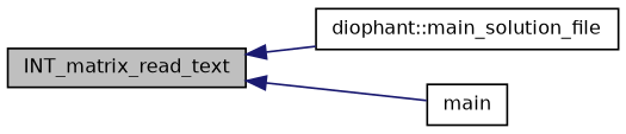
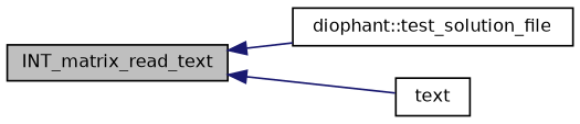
  digraph {
    rankdir=LR
    node [color=black fillcolor=white fontname=Helvetica fontsize=10 shape=record style=filled]
    edge [color=midnightblue dir=back fontname=Helvetica fontsize=10 labelfontname=Helvetica labelfontsize=10 style=solid]
    n1 [fillcolor=grey75 fontcolor=black height=0.2 label=INT_matrix_read_text width=0.4]
-   n2 [height=0.2 label="diophant::main_solution_file" width=0.4]
-   n3 [height=0.2 label=main width=0.4]
+   n2 [height=0.2 label="diophant::test_solution_file" width=0.4]
+   n3 [height=0.2 label=text width=0.4]
    n1 -> n2
    n1 -> n3
  }
